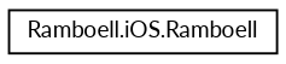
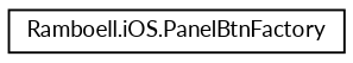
  digraph {
    rankdir=LR
    fontname=Lato
-   n1 [color=black fillcolor=white fontname=Lato fontsize=10 height=0.2 label="Ramboell.iOS.Ramboell" shape=record style=filled width=0.4]
+   n1 [color=black fillcolor=white fontname=Lato fontsize=10 height=0.2 label="Ramboell.iOS.PanelBtnFactory" shape=record style=filled width=0.4]
  }
